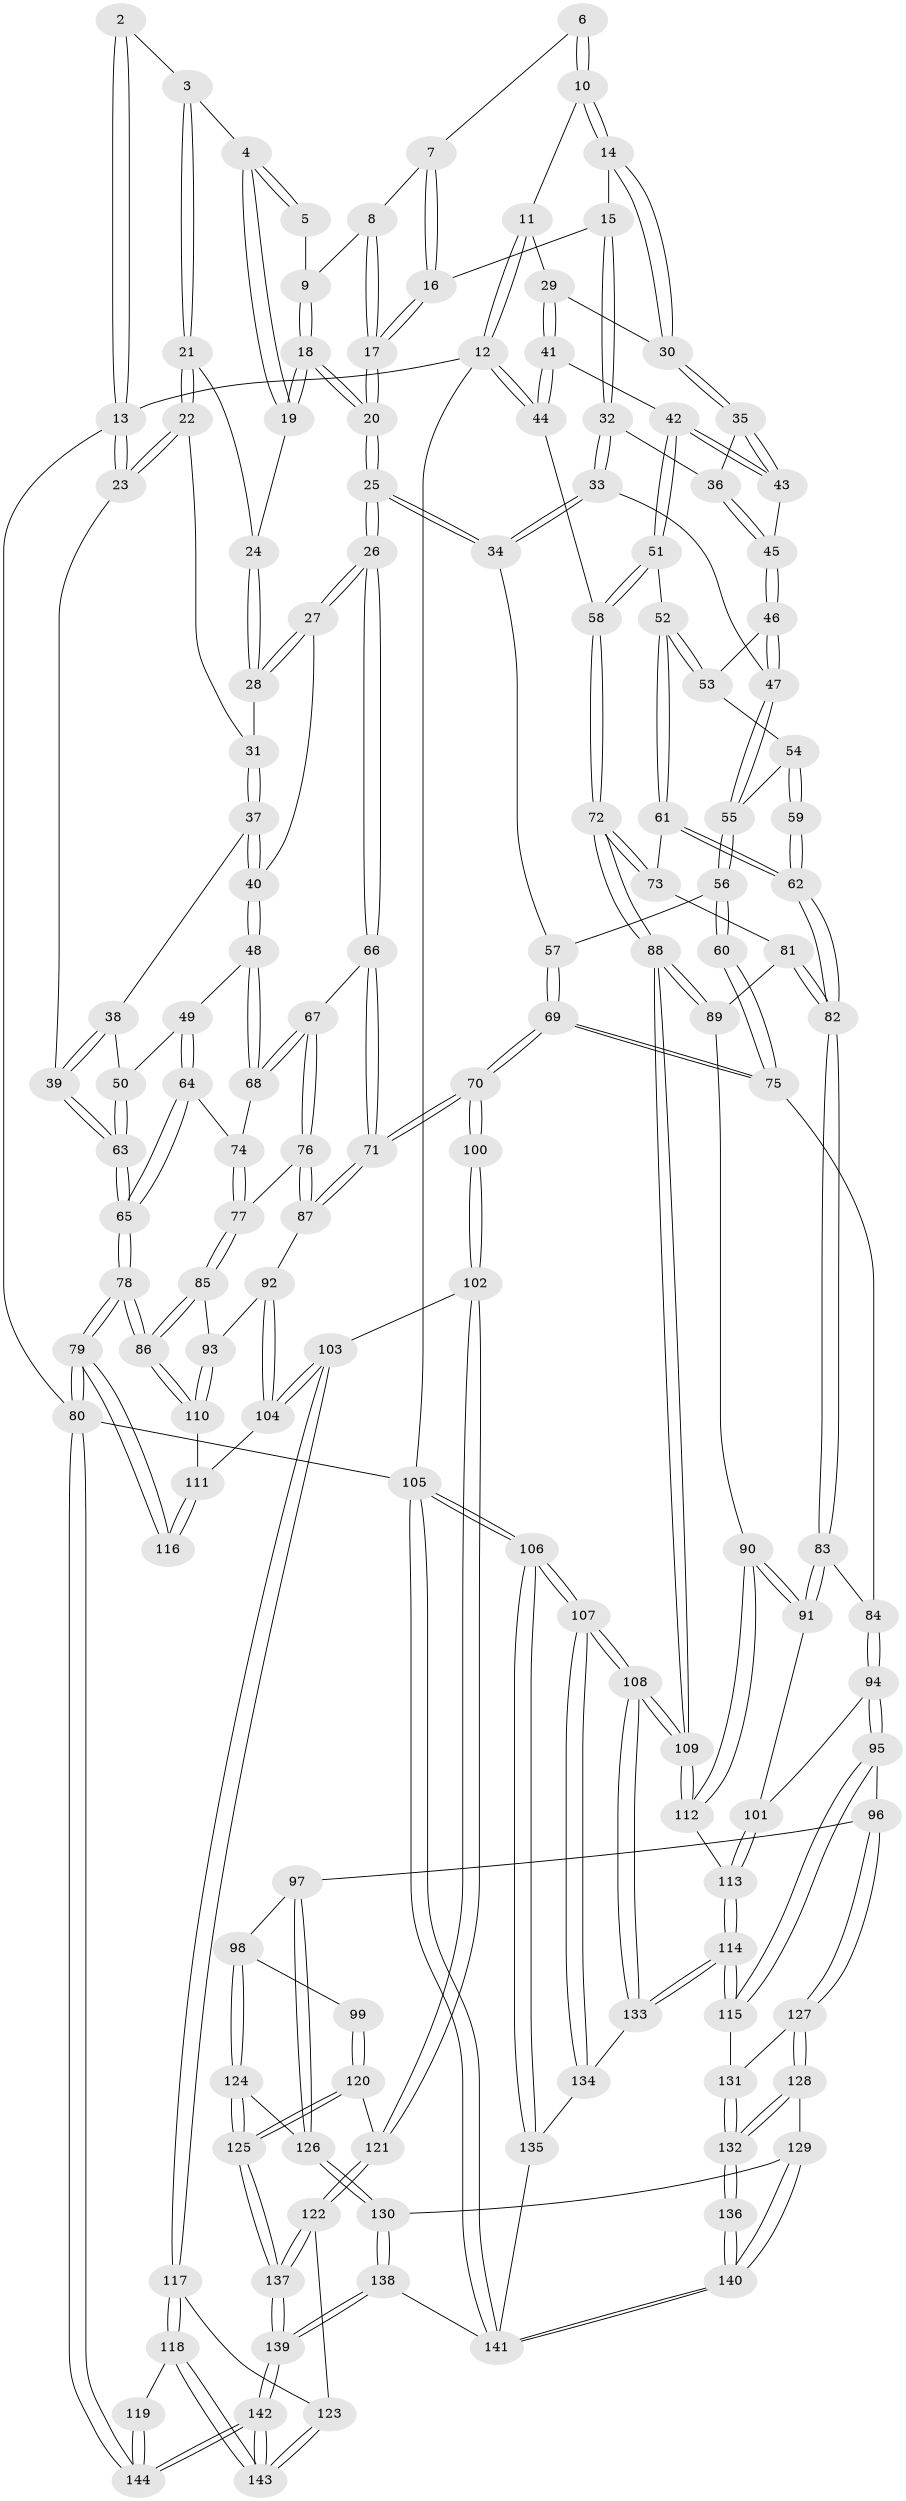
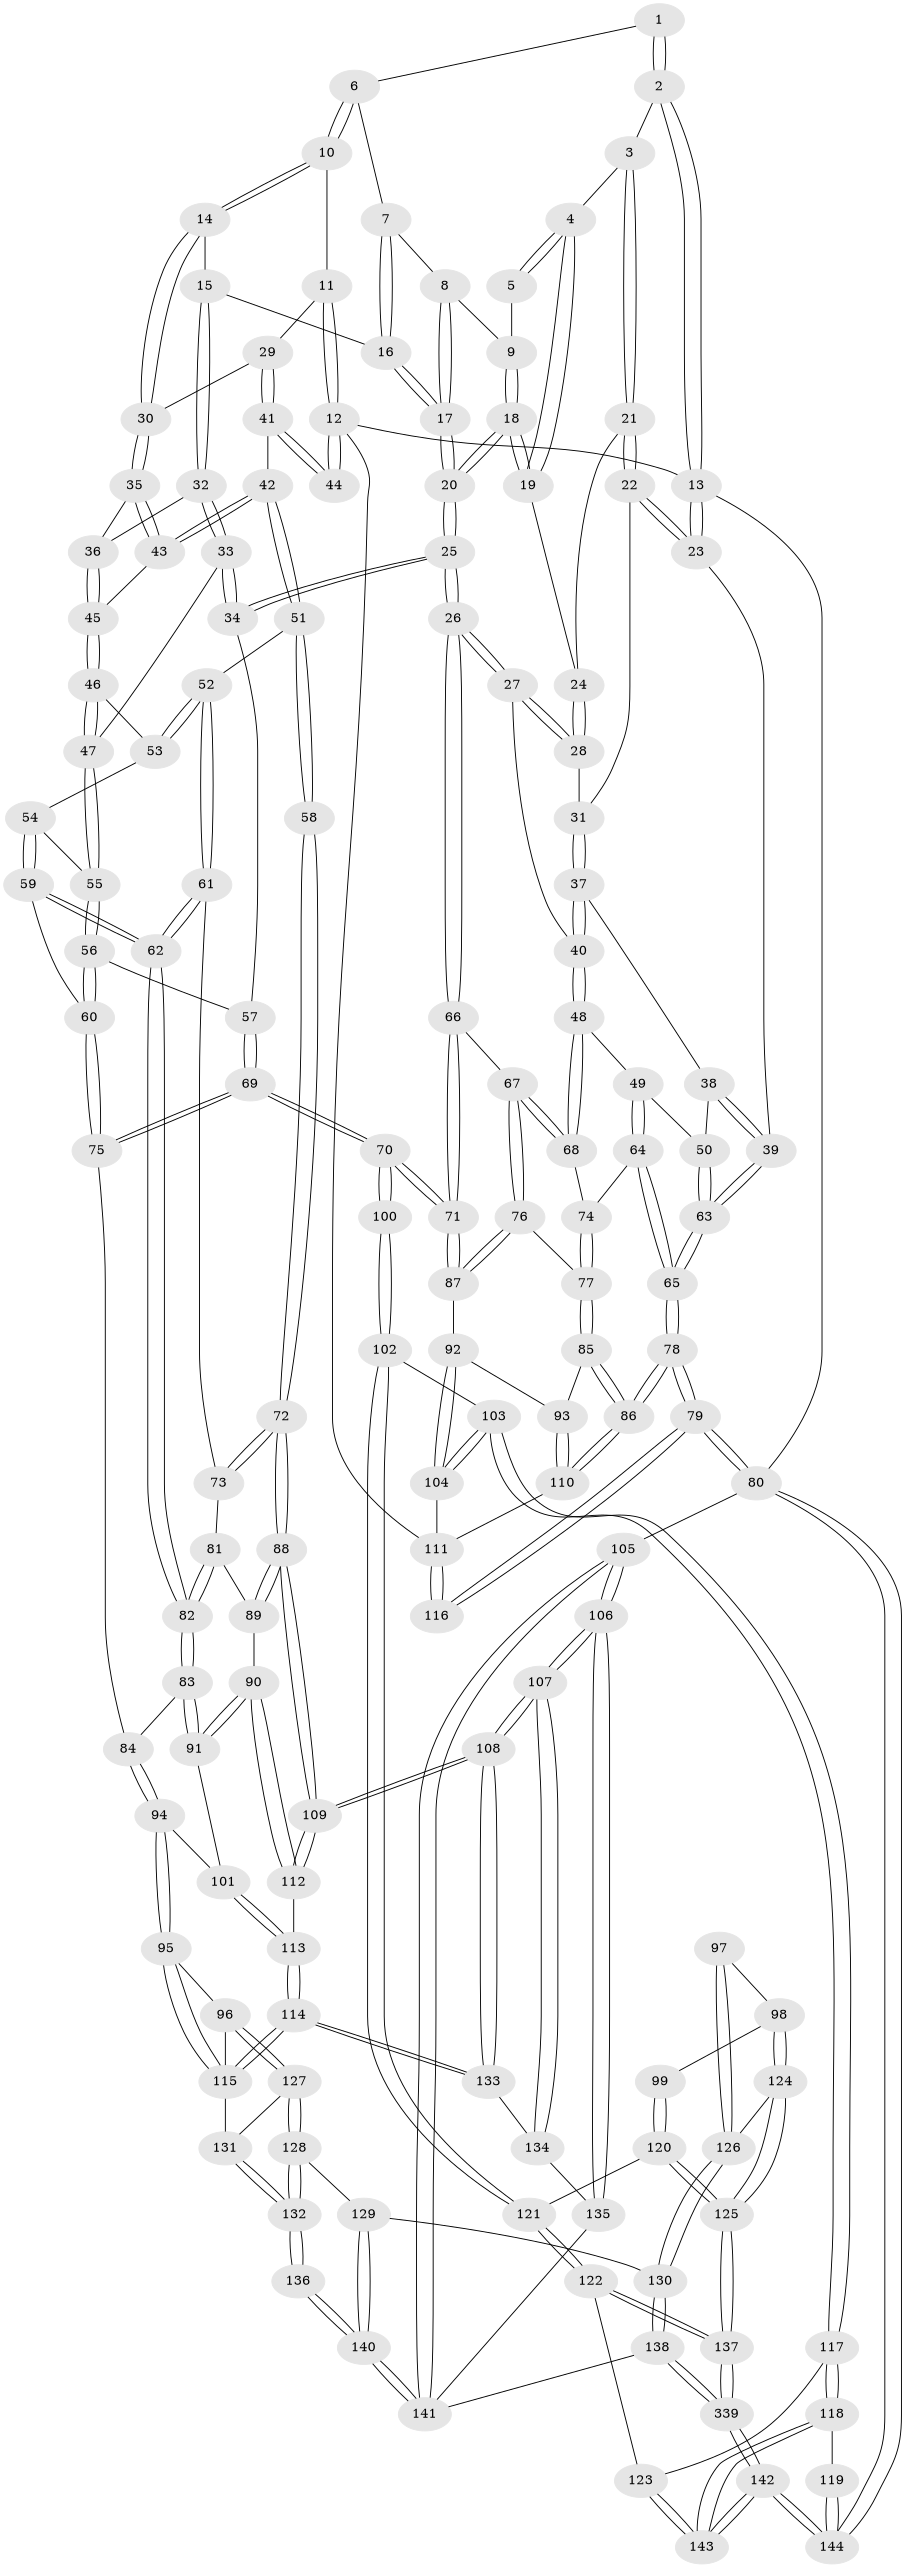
  graph {
    node [color=gray90 style=filled]
+   1
    2
    6
    3
    13
    7
    10
    4
    21
    23
    80
    5
    19
    24
    22
    9
    18
    8
    16
    11
    14
    17
    20
    12
    29
    15
    30
    44
    105
    41
    58
    106
    141
    39
    144
    32
    35
    33
    36
    25
    28
    26
    34
    31
    37
    63
    27
    66
    57
    40
    67
    71
    48
    42
    43
    38
    47
    45
    55
    69
    46
    50
    65
    49
    68
    51
    52
    72
    53
    54
    56
    64
    74
    61
    62
    73
    59
    60
    75
    70
    88
    82
    84
    81
    83
    78
    77
    79
    86
    76
    87
    100
    102
    92
    89
    109
    85
    94
    93
    116
    110
    90
    91
    101
    95
    111
    104
    112
    113
    96
    115
    97
    127
    131
    98
    126
    128
    99
    124
    130
    120
    125
    121
    103
    114
    117
    122
    118
    123
    107
    135
    108
    134
    133
    132
    119
    143
    137
-   139
+   139 [label=339]
    138
    129
    140
    136
    142
+   1 -- 2
+   1 -- 2
+   1 -- 6
    2 -- 3
    2 -- 13
    2 -- 13
    6 -- 7
    6 -- 10
    6 -- 10
    3 -- 4
    3 -- 21
    3 -- 21
    13 -- 23
    13 -- 23
    13 -- 80
    7 -- 8
    7 -- 16
    7 -- 16
    10 -- 11
    10 -- 14
    10 -- 14
    4 -- 5
    4 -- 5
    4 -- 19
    4 -- 19
    21 -- 24
    21 -- 22
    21 -- 22
    23 -- 39
    80 -- 105
    80 -- 144
    80 -- 144
    5 -- 9
    19 -- 24
    24 -- 28
    24 -- 28
    22 -- 23
    22 -- 23
    22 -- 31
    9 -- 18
    9 -- 18
    18 -- 19
    18 -- 19
    18 -- 20
    18 -- 20
    8 -- 9
    8 -- 17
    8 -- 17
    16 -- 17
    16 -- 17
    11 -- 12
    11 -- 12
    11 -- 29
    14 -- 15
    14 -- 30
    14 -- 30
    17 -- 20
    17 -- 20
    20 -- 25
    20 -- 25
    12 -- 13
    12 -- 44
    12 -- 44
-   12 -- 105
+   12 -- 111
    29 -- 30
    29 -- 41
    29 -- 41
    15 -- 16
    15 -- 32
    15 -- 32
    30 -- 35
    30 -- 35
-   44 -- 58
    105 -- 106
    105 -- 106
    105 -- 141
    105 -- 141
    41 -- 44
    41 -- 44
    41 -- 42
    58 -- 72
    58 -- 72
    106 -- 107
    106 -- 107
    106 -- 135
    106 -- 135
    39 -- 63
    39 -- 63
    32 -- 33
    32 -- 33
    32 -- 36
    35 -- 36
    35 -- 43
    35 -- 43
    33 -- 34
    33 -- 34
    33 -- 47
    36 -- 45
    36 -- 45
    25 -- 26
    25 -- 26
    25 -- 34
    25 -- 34
    28 -- 31
    26 -- 27
    26 -- 27
    26 -- 66
    26 -- 66
    34 -- 57
    31 -- 37
    31 -- 37
    37 -- 40
    37 -- 40
    37 -- 38
    63 -- 65
    63 -- 65
    27 -- 28
    27 -- 28
    27 -- 40
    66 -- 67
    66 -- 71
    66 -- 71
    57 -- 69
    57 -- 69
    40 -- 48
    40 -- 48
    67 -- 68
    67 -- 68
    67 -- 76
    67 -- 76
    71 -- 87
    71 -- 87
    48 -- 49
    48 -- 68
    48 -- 68
    42 -- 43
    42 -- 43
    42 -- 51
    42 -- 51
    43 -- 45
    38 -- 39
    38 -- 39
    38 -- 50
    47 -- 55
    47 -- 55
    45 -- 46
    45 -- 46
    55 -- 56
    55 -- 56
    69 -- 75
    69 -- 75
    69 -- 70
    69 -- 70
    46 -- 47
    46 -- 47
    46 -- 53
    50 -- 63
    50 -- 63
    65 -- 78
    65 -- 78
    49 -- 50
    49 -- 64
    49 -- 64
    68 -- 74
    51 -- 58
    51 -- 58
    51 -- 52
    52 -- 53
    52 -- 53
    52 -- 61
    52 -- 61
    72 -- 73
    72 -- 73
    72 -- 88
    72 -- 88
    53 -- 54
    54 -- 55
    54 -- 59
    54 -- 59
    56 -- 57
    56 -- 60
    56 -- 60
    64 -- 65
    64 -- 65
    64 -- 74
    74 -- 77
    74 -- 77
    61 -- 62
    61 -- 62
    61 -- 73
    62 -- 82
    62 -- 82
    73 -- 81
    59 -- 62
    59 -- 62
+   59 -- 60
    60 -- 75
    60 -- 75
    75 -- 84
    70 -- 71
    70 -- 71
    70 -- 100
    70 -- 100
    88 -- 89
    88 -- 89
    88 -- 109
    88 -- 109
    82 -- 83
    82 -- 83
    84 -- 94
    84 -- 94
    81 -- 82
    81 -- 82
    81 -- 89
    83 -- 84
    83 -- 91
    83 -- 91
    78 -- 79
    78 -- 79
    78 -- 86
    78 -- 86
    77 -- 85
    77 -- 85
    79 -- 80
    79 -- 80
    79 -- 116
    79 -- 116
    86 -- 110
    86 -- 110
    76 -- 77
    76 -- 87
    76 -- 87
    87 -- 92
    100 -- 102
    100 -- 102
    102 -- 121
    102 -- 121
    102 -- 103
    92 -- 93
    92 -- 104
    92 -- 104
    89 -- 90
    109 -- 112
    109 -- 112
    85 -- 86
    85 -- 86
    85 -- 93
    94 -- 101
    94 -- 95
    94 -- 95
    93 -- 110
    93 -- 110
    110 -- 111
    90 -- 91
    90 -- 91
    90 -- 112
    90 -- 112
    91 -- 101
    101 -- 113
    101 -- 113
    95 -- 96
    95 -- 115
    95 -- 115
    111 -- 116
    111 -- 116
    104 -- 111
    112 -- 113
    113 -- 114
    113 -- 114
-   96 -- 97
+   96 -- 115
    96 -- 127
    96 -- 127
    115 -- 131
    97 -- 98
    97 -- 126
    97 -- 126
    127 -- 131
    127 -- 128
    127 -- 128
    131 -- 132
    131 -- 132
    98 -- 99
    98 -- 124
    98 -- 124
    126 -- 130
    126 -- 130
    128 -- 132
    128 -- 132
    128 -- 129
    99 -- 120
    99 -- 120
    124 -- 126
    124 -- 125
    124 -- 125
    130 -- 138
    130 -- 138
    120 -- 125
    120 -- 125
    120 -- 121
    125 -- 137
    125 -- 137
    121 -- 122
    121 -- 122
    103 -- 104
    103 -- 104
    103 -- 117
    103 -- 117
    114 -- 115
    114 -- 115
    114 -- 133
    114 -- 133
    117 -- 118
    117 -- 118
    117 -- 123
    122 -- 123
    122 -- 137
    122 -- 137
    118 -- 119
    118 -- 143
    118 -- 143
    123 -- 143
    123 -- 143
    107 -- 108
    107 -- 108
    107 -- 134
    107 -- 134
    135 -- 141
    108 -- 109
    108 -- 109
    108 -- 133
    108 -- 133
    134 -- 135
    133 -- 134
    132 -- 136
    132 -- 136
    119 -- 144
    119 -- 144
    137 -- 139
    137 -- 139
    139 -- 142
    139 -- 142
    138 -- 141
    138 -- 139
    138 -- 139
    129 -- 130
    129 -- 140
    129 -- 140
    140 -- 141
    140 -- 141
    136 -- 140
    136 -- 140
    142 -- 144
    142 -- 144
    142 -- 143
    142 -- 143
  }
